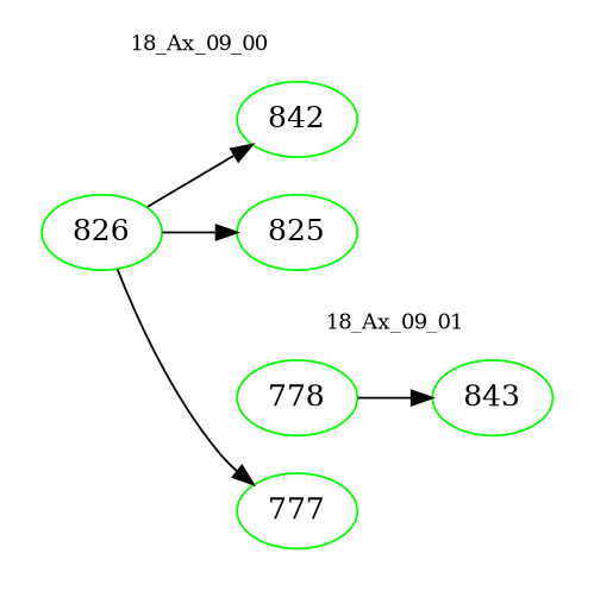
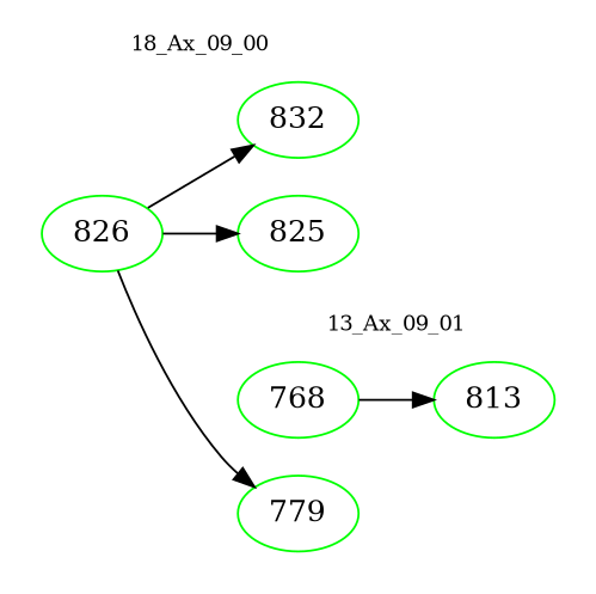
  digraph {
    rankdir=LR
    node [color=green]
    edge [color=black]
-   n1 [label=778]
-   n2 [label=843]
-   n3 [label=777]
+   n1 [label=768]
+   n2 [label=813]
+   n3 [label=779]
    n4 [label=826]
    n5 [label=825]
-   n6 [label=842]
+   n6 [label=832]
    subgraph cluster_1 {
      color=white
      fontsize=10
-     label="18_Ax_09_01"
+     label="13_Ax_09_01"
      n1
      n2
      n3
    }
    subgraph cluster_2 {
      color=white
      fontsize=10
      label="18_Ax_09_00"
      n4
      n5
      n6
    }
    n1 -> n2
    n4 -> n3
    n4 -> n5
    n4 -> n6
  }
